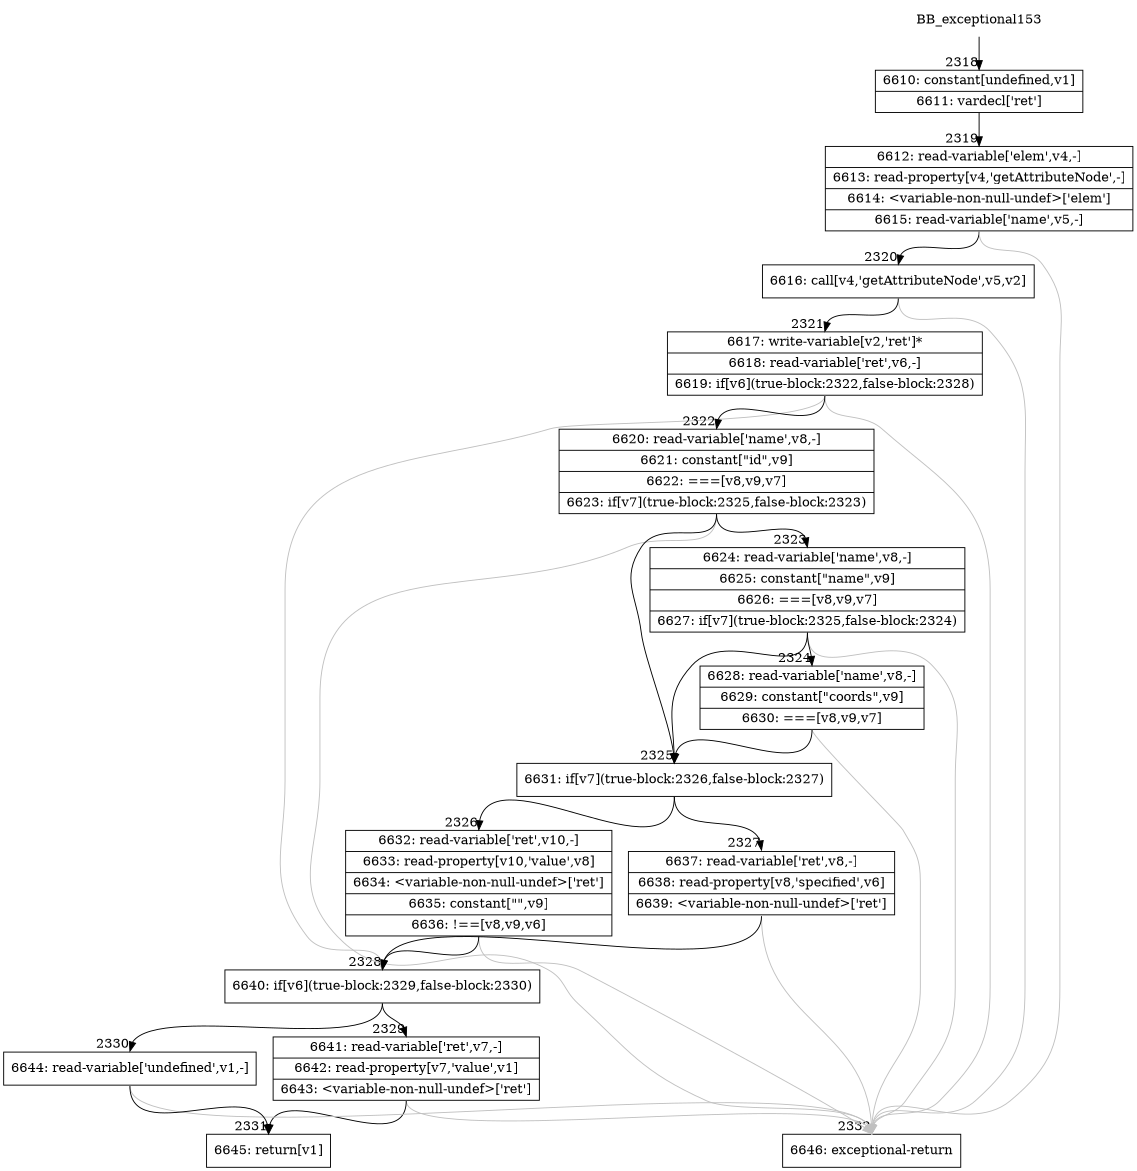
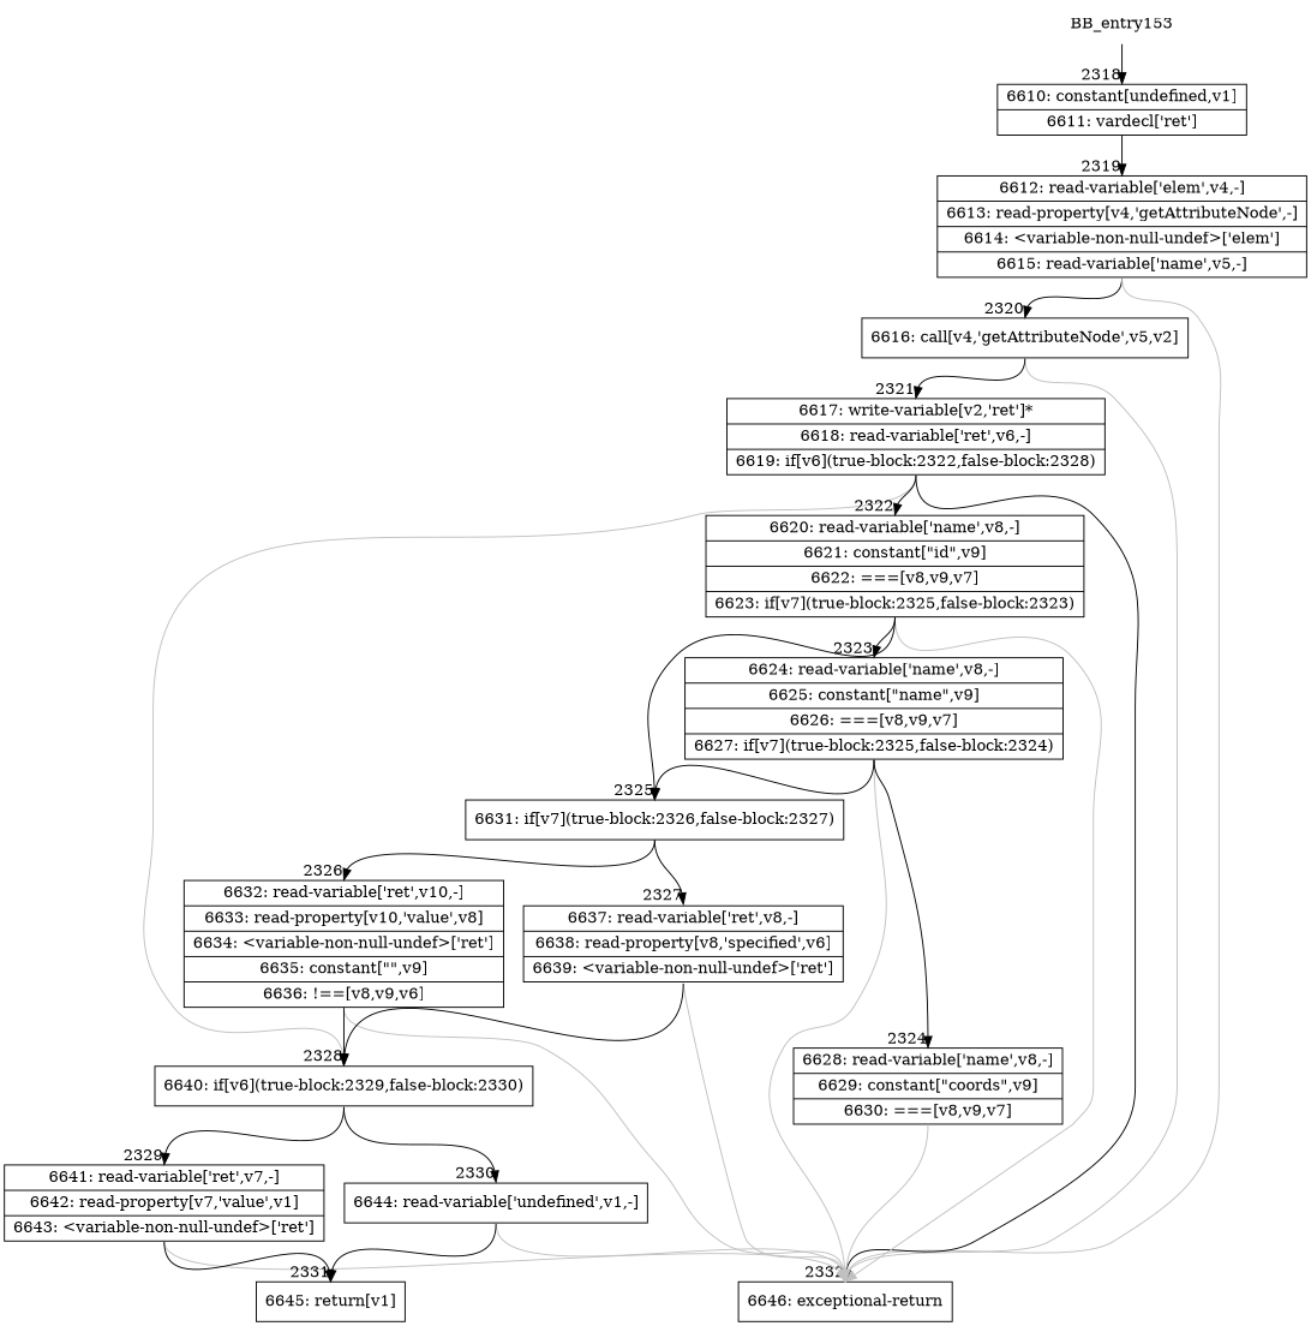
  digraph {
    fontname="DejaVu Serif"
    rankdir=TD
    node [fontname="DejaVu Serif" shape=record]
    edge [fontname="DejaVu Serif" headport=n tailport=s]
-   BB_entry153 [shape=none label=BB_exceptional153]
+   BB_entry153 [shape=none]
    n2 [label="{6610: constant[undefined,v1]|6611: vardecl['ret']}"]
    n3 [label="{6612: read-variable['elem',v4,-]|6613: read-property[v4,'getAttributeNode',-]|6614: \<variable-non-null-undef\>['elem']|6615: read-variable['name',v5,-]}"]
    n4 [label="{6616: call[v4,'getAttributeNode',v5,v2]}"]
    n5 [label="{6646: exceptional-return}"]
    n6 [label="{6617: write-variable[v2,'ret']*|6618: read-variable['ret',v6,-]|6619: if[v6](true-block:2322,false-block:2328)}"]
    n7 [label="{6640: if[v6](true-block:2329,false-block:2330)}"]
    n8 [label="{6620: read-variable['name',v8,-]|6621: constant[\"id\",v9]|6622: ===[v8,v9,v7]|6623: if[v7](true-block:2325,false-block:2323)}"]
    n9 [label="{6641: read-variable['ret',v7,-]|6642: read-property[v7,'value',v1]|6643: \<variable-non-null-undef\>['ret']}"]
    n10 [label="{6644: read-variable['undefined',v1,-]}"]
    n11 [label="{6631: if[v7](true-block:2326,false-block:2327)}"]
    n12 [label="{6624: read-variable['name',v8,-]|6625: constant[\"name\",v9]|6626: ===[v8,v9,v7]|6627: if[v7](true-block:2325,false-block:2324)}"]
    n13 [label="{6645: return[v1]}"]
    n14 [label="{6632: read-variable['ret',v10,-]|6633: read-property[v10,'value',v8]|6634: \<variable-non-null-undef\>['ret']|6635: constant[\"\",v9]|6636: !==[v8,v9,v6]}"]
    n15 [label="{6637: read-variable['ret',v8,-]|6638: read-property[v8,'specified',v6]|6639: \<variable-non-null-undef\>['ret']}"]
    n16 [label="{6628: read-variable['name',v8,-]|6629: constant[\"coords\",v9]|6630: ===[v8,v9,v7]}"]
    BB_entry153 -> n2 [headlabel="    2318"]
    n2 -> n3 [headlabel="      2319"]
    n3 -> n4 [headlabel="      2320"]
    n3 -> n5 [color=gray headlabel="      2332"]
    n4 -> n5 [color=gray]
    n4 -> n6 [headlabel="      2321"]
-   n6 -> n5 [color=gray]
+   n6 -> n5 [color=black]
    n6 -> n7 [color=gray headlabel="      2328"]
    n6 -> n8 [headlabel="      2322"]
    n7 -> n9 [headlabel="      2329"]
    n7 -> n10 [headlabel="      2330"]
    n8 -> n5 [color=gray]
    n8 -> n11 [headlabel="      2325"]
    n8 -> n12 [headlabel="      2323"]
    n9 -> n5 [color=gray]
    n9 -> n13 [headlabel="      2331"]
    n10 -> n5 [color=gray]
    n10 -> n13
    n11 -> n14 [headlabel="      2326"]
    n11 -> n15 [headlabel="      2327"]
    n12 -> n5 [color=gray]
    n12 -> n11
    n12 -> n16 [headlabel="      2324"]
    n14 -> n5 [color=gray]
    n14 -> n7
    n15 -> n5 [color=gray]
    n15 -> n7
    n16 -> n5 [color=gray]
-   n16 -> n11
  }
